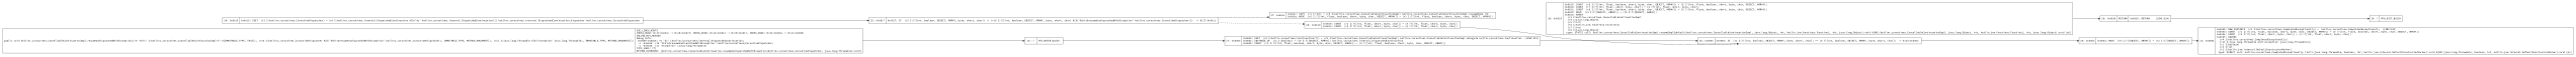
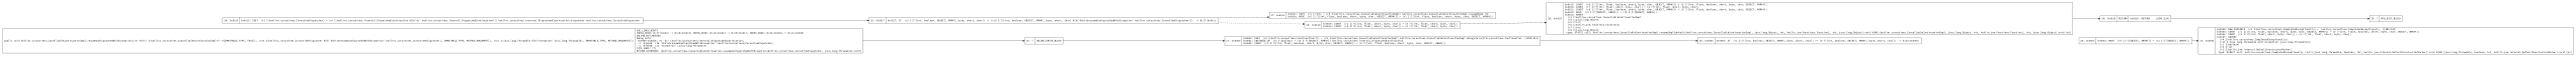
  digraph {
    fontname="Source Code Pro"
    rankdir=LR
    node [fontname="Source Code Pro" shape=record]
    edge [fontname="Source Code Pro"]
-   n1 [label="{15\:\ ?|MTH_ENTER_BLOCK\l}"]
+   n1 [label="{15\:\ ?|INLINE_ENTER_BLOCK\l}"]
    n2 [label="{17\:\ 0x0000|0x0000: IGET  (r0 I:kotlin.coroutines.Continuation\<T\>) = (r9 I:kotlinx.coroutines.CancellableContinuationImpl) kotlinx.coroutines.CancellableContinuationImpl.delegate kotlin.coroutines.Continuation  (LINE:522)\l0x0002: INSTANCE_OF  (r1 I:boolean) = (r0 I:??[OBJECT, ARRAY]) kotlinx.coroutines.internal.DispatchedContinuation \l0x0004: CONST  (r2 I:??[int, float, boolean, short, byte, char, OBJECT, ARRAY]) = (0 ??[int, float, boolean, short, byte, char, OBJECT, ARRAY]) \l}"]
    n3 [label="{18\:\ 0x0005|0x0005: IF  (r1 I:??[int, boolean, OBJECT, ARRAY, byte, short, char]) == (0 ??[int, boolean, OBJECT, ARRAY, byte, short, char])  \-\> B:20:0x000a \l}"]
    n4 [label="{20\:\ 0x000a|0x000a: MOVE  (r0 I:??[OBJECT, ARRAY]) = (r2 I:??[OBJECT, ARRAY]) \l}"]
    n5 [label="{21\:\ 0x000b|0x000b: NEW_INSTANCE  (r4 I:kotlinx.coroutines.CompletedExceptionally) =  kotlinx.coroutines.CompletedExceptionally  (LINE:523)\l0x000d: CONST  (r1 I:??[int, float, boolean, short, byte, char, OBJECT, ARRAY]) = (0 ??[int, float, boolean, short, byte, char, OBJECT, ARRAY]) \l0x000e: CONST  (r3 I:??[int, float, short, byte, char]) = (2 ??[int, float, short, byte, char]) \l0x000f: INVOKE  \l  (r4 I:kotlinx.coroutines.CompletedExceptionally)\l  (r11 I:java.lang.Throwable A[D('exception' java.lang.Throwable)])\l  (r1 I:boolean)\l  (r3 I:int)\l  (r2 I:kotlin.jvm.internal.DefaultConstructorMarker)\l type: DIRECT call: kotlinx.coroutines.CompletedExceptionally.\<init\>(java.lang.Throwable, boolean, int, kotlin.jvm.internal.DefaultConstructorMarker):void A[MD:(java.lang.Throwable, boolean, int, kotlin.jvm.internal.DefaultConstructorMarker):void (m)]\l}"]
    n6 [label="{24\:\ 0x0015|0x0015: IGET  (r2 I:kotlinx.coroutines.CoroutineDispatcher) = (r0 I:kotlinx.coroutines.internal.DispatchedContinuation A[D('dc' kotlinx.coroutines.internal.DispatchedContinuation)]) kotlinx.coroutines.internal.DispatchedContinuation.dispatcher kotlinx.coroutines.CoroutineDispatcher \l}"]
    n7 [label="{25\:\ 0x0017|0x0017: IF  (r2 I:??[int, boolean, OBJECT, ARRAY, byte, short, char]) != (r10 I:??[int, boolean, OBJECT, ARRAY, byte, short, char] A[D('$this$resumeUndispatchedWithException' kotlinx.coroutines.CoroutineDispatcher)])  \-\> B:27:0x001c \l}"]
    n8 [label="{26\:\ 0x0019|0x0019: CONST  (r1 I:??[int, float, short, byte, char]) = (4 ??[int, float, short, byte, char]) \l0x001a: CONST  (r5 I:??[int, float, short, byte, char]) = (4 ??[int, float, short, byte, char]) \l}"]
    n9 [label="{27\:\ 0x001c|0x001c: IGET  (r1 I:int) = (r9 I:kotlinx.coroutines.CancellableContinuationImpl) kotlinx.coroutines.CancellableContinuationImpl.resumeMode int \l0x001e: MOVE  (r5 I:??[int, float, boolean, short, byte, char, OBJECT, ARRAY]) = (r1 I:??[int, float, boolean, short, byte, char, OBJECT, ARRAY]) \l}"]
    n10 [label="{28\:\ 0x001f|0x001f: CONST  (r6 I:??[int, float, boolean, short, byte, char, OBJECT, ARRAY]) = (0 ??[int, float, boolean, short, byte, char, OBJECT, ARRAY]) \l0x0020: CONST  (r7 I:??[int, float, short, byte, char]) = (4 ??[int, float, short, byte, char]) \l0x0021: CONST  (r8 I:??[int, float, boolean, short, byte, char, OBJECT, ARRAY]) = (0 ??[int, float, boolean, short, byte, char, OBJECT, ARRAY]) \l0x0022: MOVE  (r3 I:??[OBJECT, ARRAY]) = (r9 I:??[OBJECT, ARRAY]) \l0x0023: ARRAY  \l  (r3 I:kotlinx.coroutines.CancellableContinuationImpl)\l  (r4 I:java.lang.Object)\l  (r5 I:int)\l  (r6 I:kotlin.jvm.functions.Function1)\l  (r7 I:int)\l  (r8 I:java.lang.Object)\l type: STATIC call: kotlinx.coroutines.CancellableContinuationImpl.resumeImpl$default(kotlinx.coroutines.CancellableContinuationImpl, java.lang.Object, int, kotlin.jvm.functions.Function1, int, java.lang.Object):void A[MD:(kotlinx.coroutines.CancellableContinuationImpl, java.lang.Object, int, kotlin.jvm.functions.Function1, int, java.lang.Object):void (m)]\l}"]
    n11 [label="{29\:\ 0x0026|RETURN\l|0x0026: RETURN    (LINE:524)\l}"]
    n12 [label="{16\:\ ?|MTH_EXIT_BLOCK\l}"]
    n13 [label="{public void kotlinx.coroutines.CancellableContinuationImpl.resumeUndispatchedWithException((r9 'this' I:kotlinx.coroutines.CancellableContinuationImpl\<T\> A[IMMUTABLE_TYPE, THIS]), (r10 I:kotlinx.coroutines.CoroutineDispatcher A[D('$this$resumeUndispatchedWithException' kotlinx.coroutines.CoroutineDispatcher), IMMUTABLE_TYPE, METHOD_ARGUMENT]), (r11 I:java.lang.Throwable A[D('exception' java.lang.Throwable), IMMUTABLE_TYPE, METHOD_ARGUMENT]))  | USE_LINES_HINTS\lCROSS_EDGE: B:27:0x001c \-\> B:28:0x001f, CROSS_EDGE: B:22:0x0012 \-\> B:25:0x0017, CROSS_EDGE: B:20:0x000a \-\> B:21:0x000b\lINLINE_NOT_NEEDED\lDebug Info:\l  0x000b\-0x0026: r0 'dc' Lkotlinx\/coroutines\/internal\/DispatchedContinuation;\l  \-1 \-0x0026: r10 '$this$resumeUndispatchedWithException' Lkotlinx\/coroutines\/CoroutineDispatcher;\l  \-1 \-0x0026: r11 'exception' Ljava\/lang\/Throwable;\lTYPE_VARS: [T]\lMETHOD_OVERRIDE: [kotlinx.coroutines.CancellableContinuation.resumeUndispatchedWithException(kotlinx.coroutines.CoroutineDispatcher, java.lang.Throwable):void]\l}"]
    n1 -> n2
    n2 -> n3
-   n3 -> n4
    n4 -> n5
    n6 -> n7
    n7 -> n8 [style=dashed]
    n7 -> n9
-   n8 -> n3
+   n8 -> n10
    n10 -> n11
    n11 -> n12
    n13 -> n1
  }
